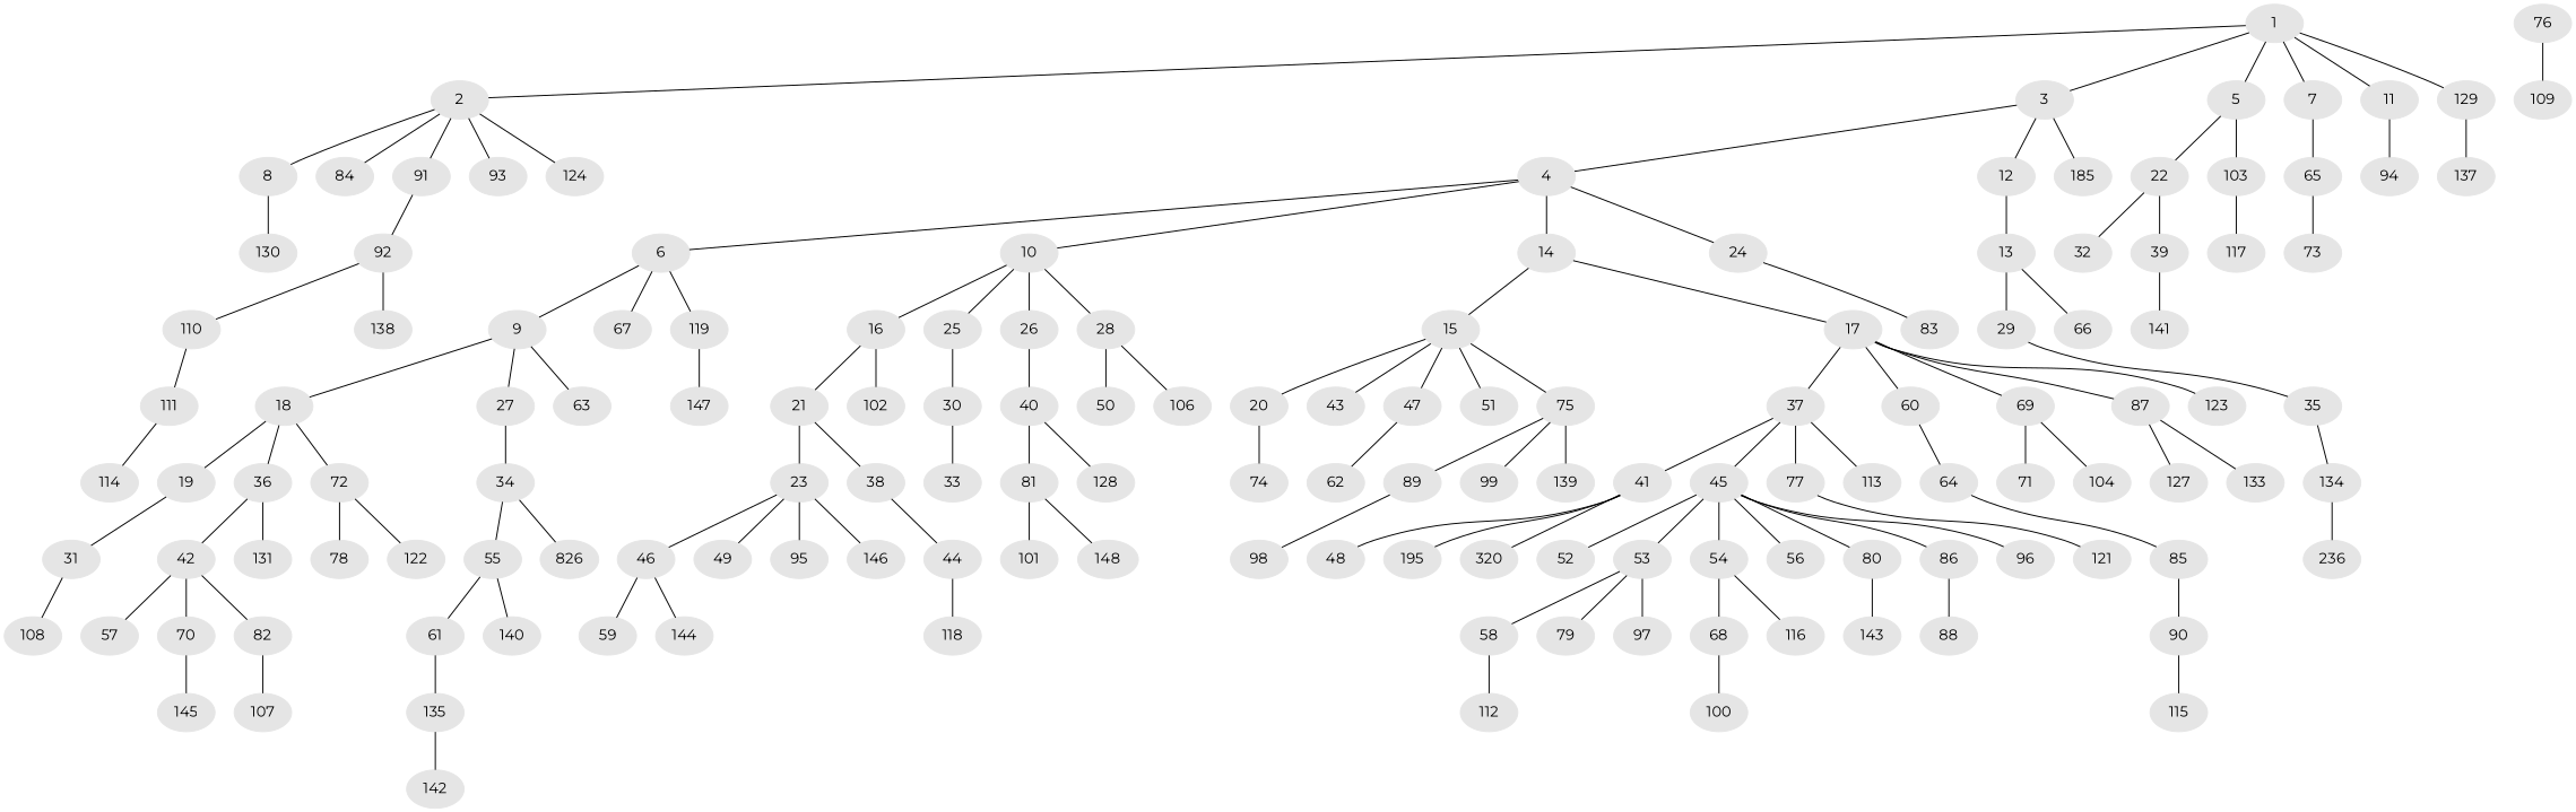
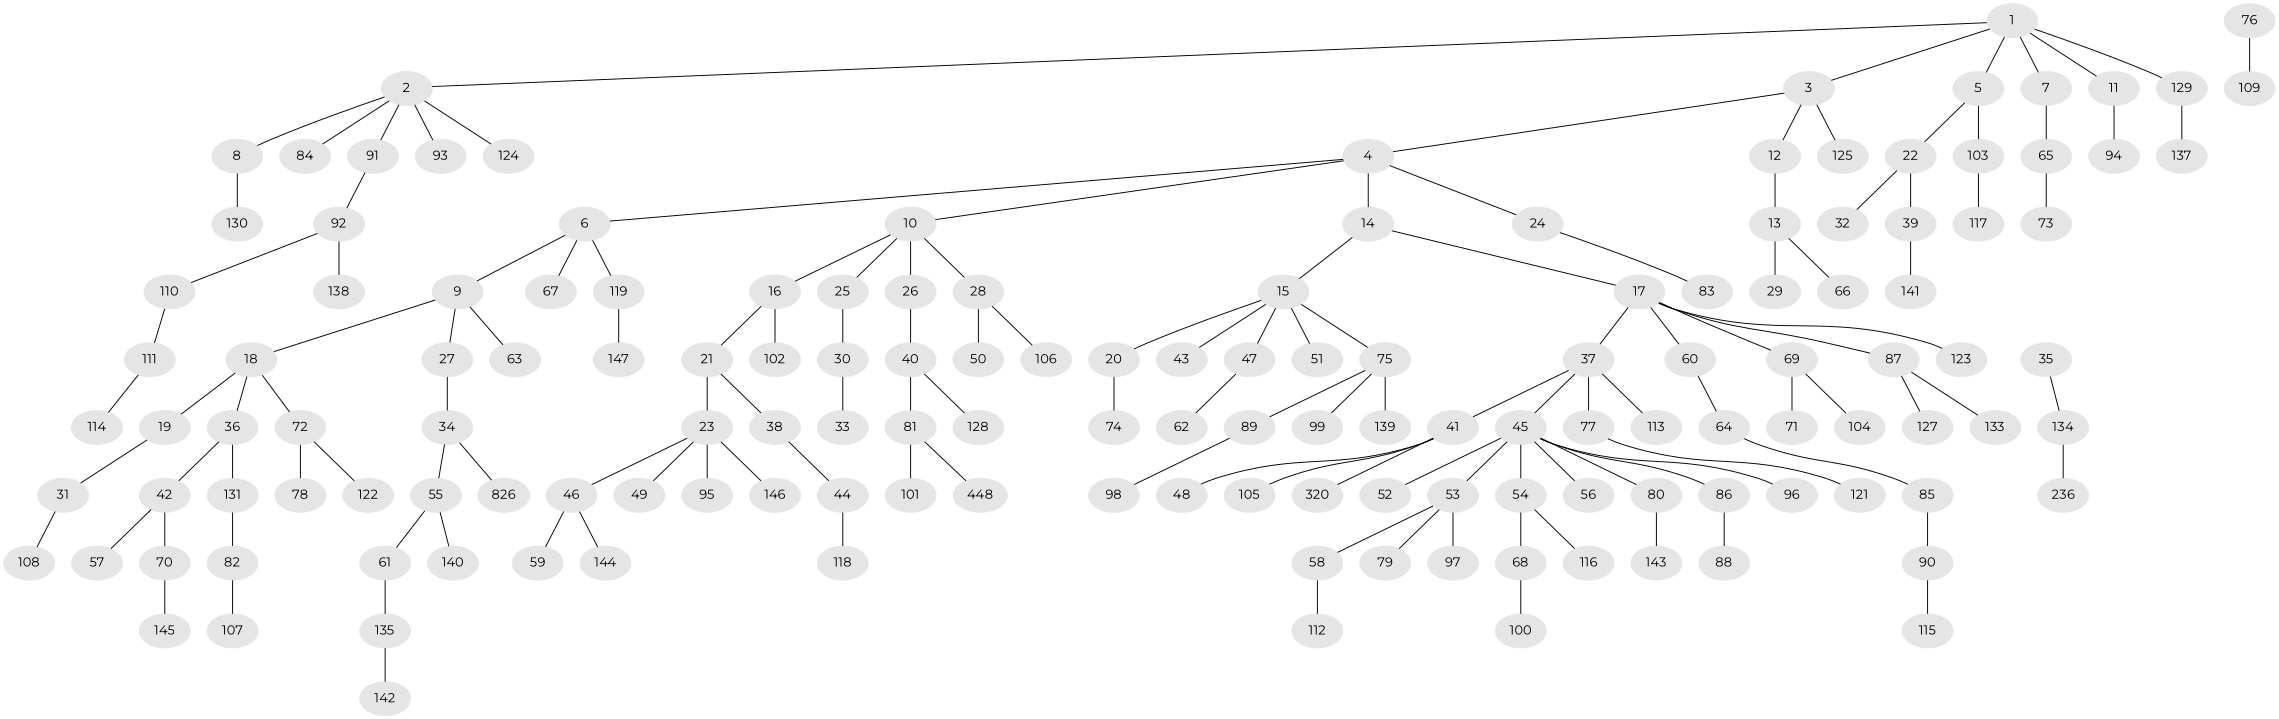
  graph {
    fontname=Montserrat
    node [color=gray90 fontname=Montserrat style=filled]
    edge [fontname=Montserrat]
    1
    2
    3
    5
    7
    11
    129
    8
    84
    91
    93
    124
    4
    12
-   125 [label=185]
+   125
    22
    103
    65
    94
    137
    130
    92
    6
    10
    14
    24
    13
    9
    67
    119
    16
    25
    26
    28
    15
    17
    83
    32
    39
    117
    18
    27
    63
    147
    73
    19
    36
    72
    34
    21
    102
    30
    40
    50
    106
    29
    66
    35
    20
    43
    47
    51
    75
    37
    60
    69
    87
    123
    74
    62
    89
    99
    139
    23
    38
    41
    45
    77
    113
    64
    71
    104
    127
    133
    31
    42
    131
    78
    122
    108
    46
    49
    95
    146
    44
    141
    59
    144
    33
    81
    128
    55
    n103 [label=826]
    134
    61
    140
    n107 [label=236]
    57
    70
    82
    48
-   105 [label=195]
+   105
    n113 [label=320]
    52
    53
    54
    56
    80
    86
    96
    121
    118
    101
-   148
+   148 [label=448]
    145
    107
    58
    79
    97
    68
    116
    143
    88
    112
    100
    135
    85
    142
    90
    76
    109
    98
    115
    110
    138
    111
    114
    1 -- 2
    1 -- 3
    1 -- 5
    1 -- 7
    1 -- 11
    1 -- 129
    2 -- 8
    2 -- 84
    2 -- 91
    2 -- 93
    2 -- 124
    3 -- 4
    3 -- 12
    3 -- 125
    5 -- 22
    5 -- 103
    7 -- 65
    11 -- 94
    129 -- 137
    8 -- 130
    91 -- 92
    4 -- 6
    4 -- 10
    4 -- 14
    4 -- 24
    12 -- 13
    22 -- 32
    22 -- 39
    103 -- 117
    65 -- 73
    92 -- 110
    92 -- 138
    6 -- 9
    6 -- 67
    6 -- 119
    10 -- 16
    10 -- 25
    10 -- 26
    10 -- 28
    14 -- 15
    14 -- 17
    24 -- 83
    13 -- 29
    13 -- 66
    9 -- 18
    9 -- 27
    9 -- 63
    119 -- 147
    16 -- 21
    16 -- 102
    25 -- 30
    26 -- 40
    28 -- 50
    28 -- 106
    15 -- 20
    15 -- 43
    15 -- 47
    15 -- 51
    15 -- 75
    17 -- 37
    17 -- 60
    17 -- 69
    17 -- 87
    17 -- 123
    39 -- 141
    18 -- 19
    18 -- 36
    18 -- 72
    27 -- 34
    19 -- 31
    36 -- 42
    36 -- 131
    72 -- 78
    72 -- 122
    34 -- 55
    34 -- n103
    21 -- 23
    21 -- 38
    30 -- 33
    40 -- 81
    40 -- 128
-   29 -- 35
    35 -- 134
    20 -- 74
    47 -- 62
    75 -- 89
    75 -- 99
    75 -- 139
    37 -- 41
    37 -- 45
    37 -- 77
    37 -- 113
    60 -- 64
    69 -- 71
    69 -- 104
    87 -- 127
    87 -- 133
    89 -- 98
    23 -- 46
    23 -- 49
    23 -- 95
    23 -- 146
    38 -- 44
    41 -- 48
    41 -- 105
    41 -- n113
    45 -- 52
    45 -- 53
    45 -- 54
    45 -- 56
    45 -- 80
    45 -- 86
    45 -- 96
    77 -- 121
    64 -- 85
    31 -- 108
    42 -- 57
    42 -- 70
-   42 -- 82
+   131 -- 82
    46 -- 59
    46 -- 144
    44 -- 118
    81 -- 101
    81 -- 148
    55 -- 61
    55 -- 140
    134 -- n107
    61 -- 135
    70 -- 145
    82 -- 107
    53 -- 58
    53 -- 79
    53 -- 97
    54 -- 68
    54 -- 116
    80 -- 143
    86 -- 88
    58 -- 112
    68 -- 100
    135 -- 142
    85 -- 90
    90 -- 115
    76 -- 109
    110 -- 111
    111 -- 114
  }
